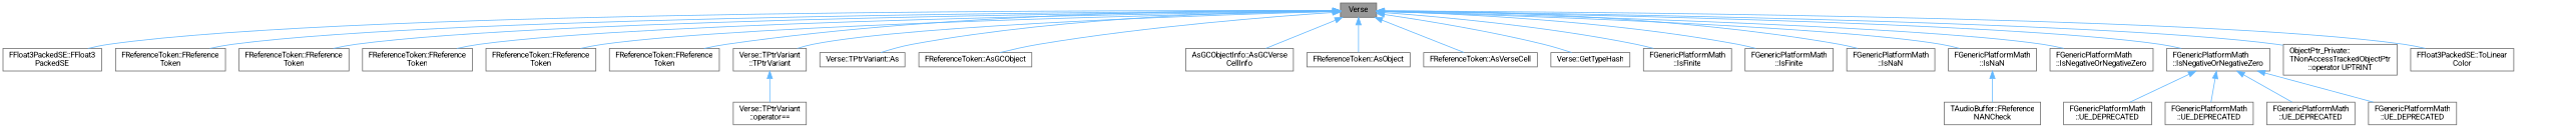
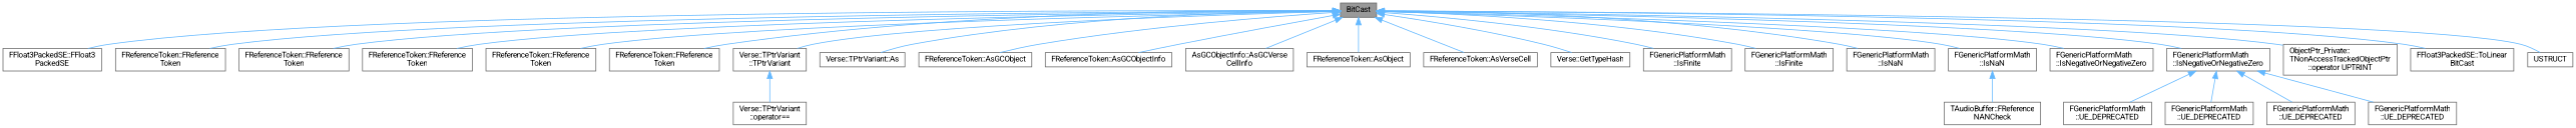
  digraph {
    fontname=Roboto
    rankdir=TB
    node [color=grey40 fillcolor=white fontname=Roboto fontsize=10 shape=box style=filled]
    edge [color=steelblue1 dir=back fontname=Roboto fontsize=10 labelfontname=Helvetica labelfontsize=10 style=solid]
-   n1 [color=gray40 fillcolor=grey60 fontcolor=black height=0.2 label=Verse width=0.4]
+   n1 [color=gray40 fillcolor=grey60 fontcolor=black height=0.2 label=BitCast width=0.4]
    n2 [height=0.2 label="FFloat3PackedSE::FFloat3\lPackedSE" width=0.4]
    n3 [height=0.2 label="FReferenceToken::FReference\lToken" width=0.4]
    n4 [height=0.2 label="FReferenceToken::FReference\lToken" width=0.4]
    n5 [height=0.2 label="FReferenceToken::FReference\lToken" width=0.4]
    n6 [height=0.2 label="FReferenceToken::FReference\lToken" width=0.4]
    n7 [height=0.2 label="FReferenceToken::FReference\lToken" width=0.4]
    n8 [height=0.2 label="Verse::TPtrVariant\l::TPtrVariant" width=0.4]
    n9 [height=0.2 label="Verse::TPtrVariant::As" width=0.4]
    n10 [height=0.2 label="FReferenceToken::AsGCObject" width=0.4]
+   n11 [height=0.2 label="FReferenceToken::AsGCObjectInfo" width=0.4]
    n12 [height=0.2 label="AsGCObjectInfo::AsGCVerse\lCellInfo" width=0.4]
    n13 [height=0.2 label="FReferenceToken::AsObject" width=0.4]
    n14 [height=0.2 label="FReferenceToken::AsVerseCell" width=0.4]
    n15 [height=0.2 label="Verse::GetTypeHash" width=0.4]
    n16 [height=0.2 label="FGenericPlatformMath\l::IsFinite" width=0.4]
    n17 [height=0.2 label="FGenericPlatformMath\l::IsFinite" width=0.4]
    n18 [height=0.2 label="FGenericPlatformMath\l::IsNaN" width=0.4]
    n19 [height=0.2 label="FGenericPlatformMath\l::IsNaN" width=0.4]
    n20 [height=0.2 label="FGenericPlatformMath\l::IsNegativeOrNegativeZero" width=0.4]
    n21 [height=0.2 label="FGenericPlatformMath\l::IsNegativeOrNegativeZero" width=0.4]
    n22 [height=0.2 label="ObjectPtr_Private::\lTNonAccessTrackedObjectPtr\l::operator UPTRINT" width=0.4]
-   n23 [height=0.2 label="FFloat3PackedSE::ToLinear\lColor" width=0.4]
+   n23 [height=0.2 label="FFloat3PackedSE::ToLinear\lBitCast" width=0.4]
+   n24 [height=0.2 label=USTRUCT width=0.4]
    n25 [height=0.2 label="Verse::TPtrVariant\l::operator==" width=0.4]
    n26 [height=0.2 label="TAudioBuffer::FReference\lNANCheck" width=0.4]
    n27 [height=0.2 label="FGenericPlatformMath\l::UE_DEPRECATED" width=0.4]
    n28 [height=0.2 label="FGenericPlatformMath\l::UE_DEPRECATED" width=0.4]
    n29 [height=0.2 label="FGenericPlatformMath\l::UE_DEPRECATED" width=0.4]
    n30 [height=0.2 label="FGenericPlatformMath\l::UE_DEPRECATED" width=0.4]
    n1 -> n2
    n1 -> n3
    n1 -> n4
    n1 -> n5
    n1 -> n6
    n1 -> n7
    n1 -> n8
    n1 -> n9
    n1 -> n10
+   n1 -> n11
    n1 -> n12
    n1 -> n13
    n1 -> n14
    n1 -> n15
    n1 -> n16
    n1 -> n17
    n1 -> n18
    n1 -> n19
    n1 -> n20
    n1 -> n21
    n1 -> n22
    n1 -> n23
+   n1 -> n24
    n8 -> n25
    n19 -> n26
    n21 -> n27
    n21 -> n28
    n21 -> n29
    n21 -> n30
  }
